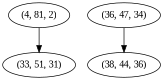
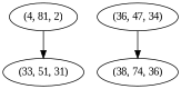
  digraph {
    fontname="Liberation Serif"
    node [fontname="Liberation Serif"]
    edge [fontname="Liberation Serif"]
    "(4, 81, 2)"
    "(33, 51, 31)"
    "(36, 47, 34)"
-   "(38, 44, 36)"
+   "(38, 44, 36)" [label="(38, 74, 36)"]
    "(4, 81, 2)" -> "(33, 51, 31)"
    "(36, 47, 34)" -> "(38, 44, 36)"
  }
